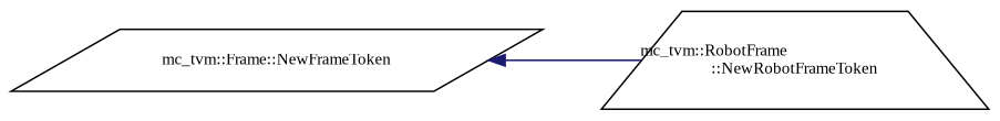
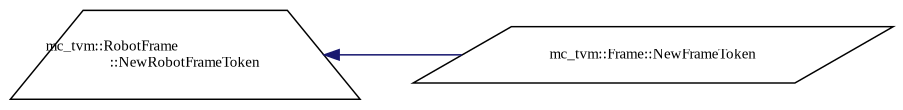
  digraph {
    rankdir=LR
    fontname="Liberation Serif"
    node [color=black fillcolor=white fontname="Liberation Serif" fontsize=10 style=filled]
    n1 [height=0.2 label="mc_tvm::Frame::NewFrameToken" shape=parallelogram width=0.4]
    n2 [height=0.2 label="mc_tvm::RobotFrame\l::NewRobotFrameToken" shape=trapezium width=0.4]
-   n1 -> n2 [color=midnightblue dir=back fontname="Liberation Serif" fontsize=10 labelfontname=Helvetica labelfontsize=10 style=solid]
+   n2 -> n1 [color=midnightblue dir=back fontname="Liberation Serif" fontsize=10 labelfontname=Helvetica labelfontsize=10 style=solid]
  }
